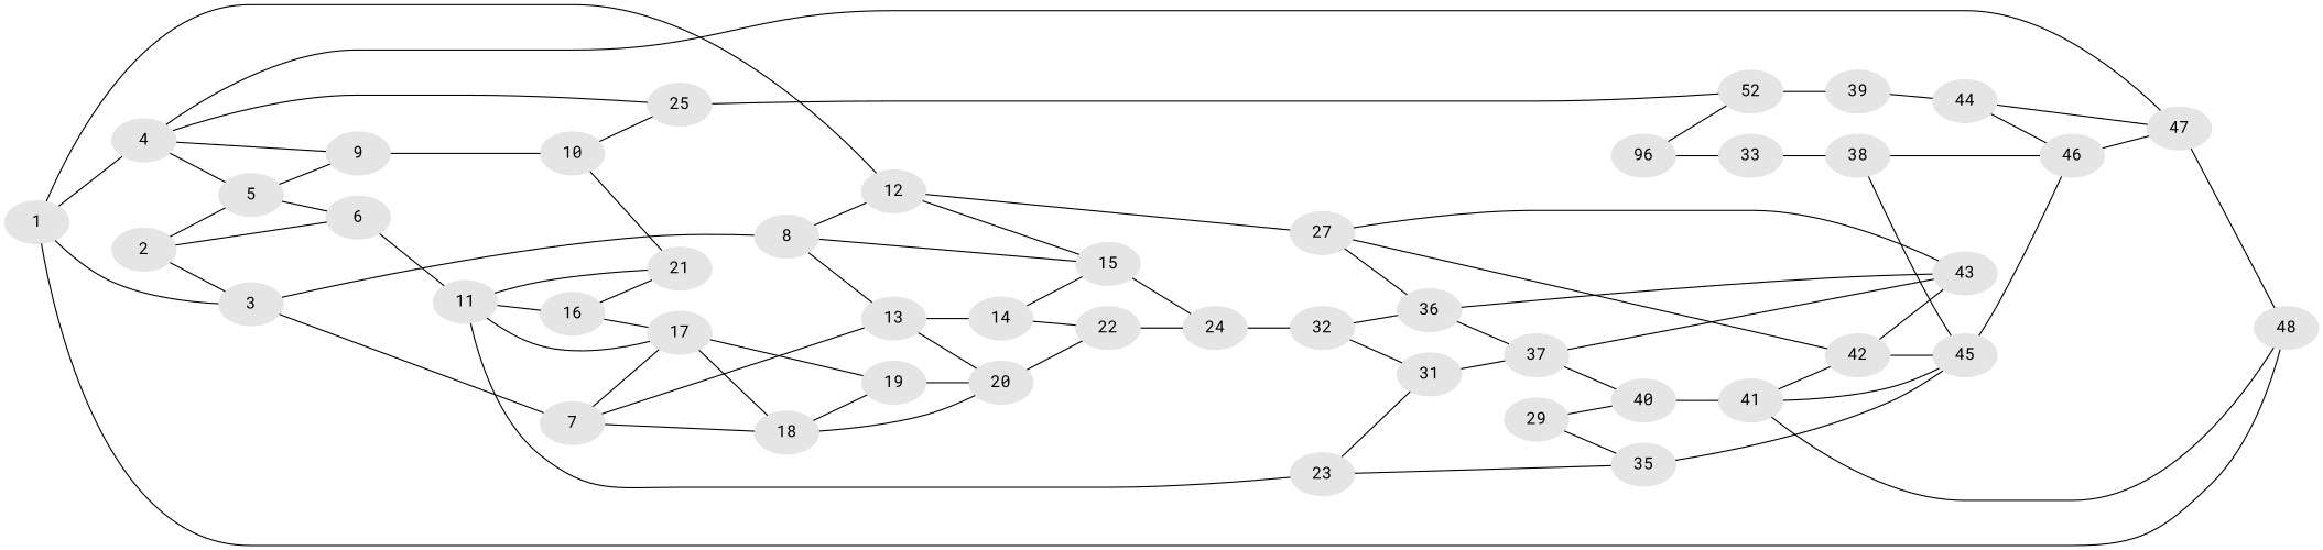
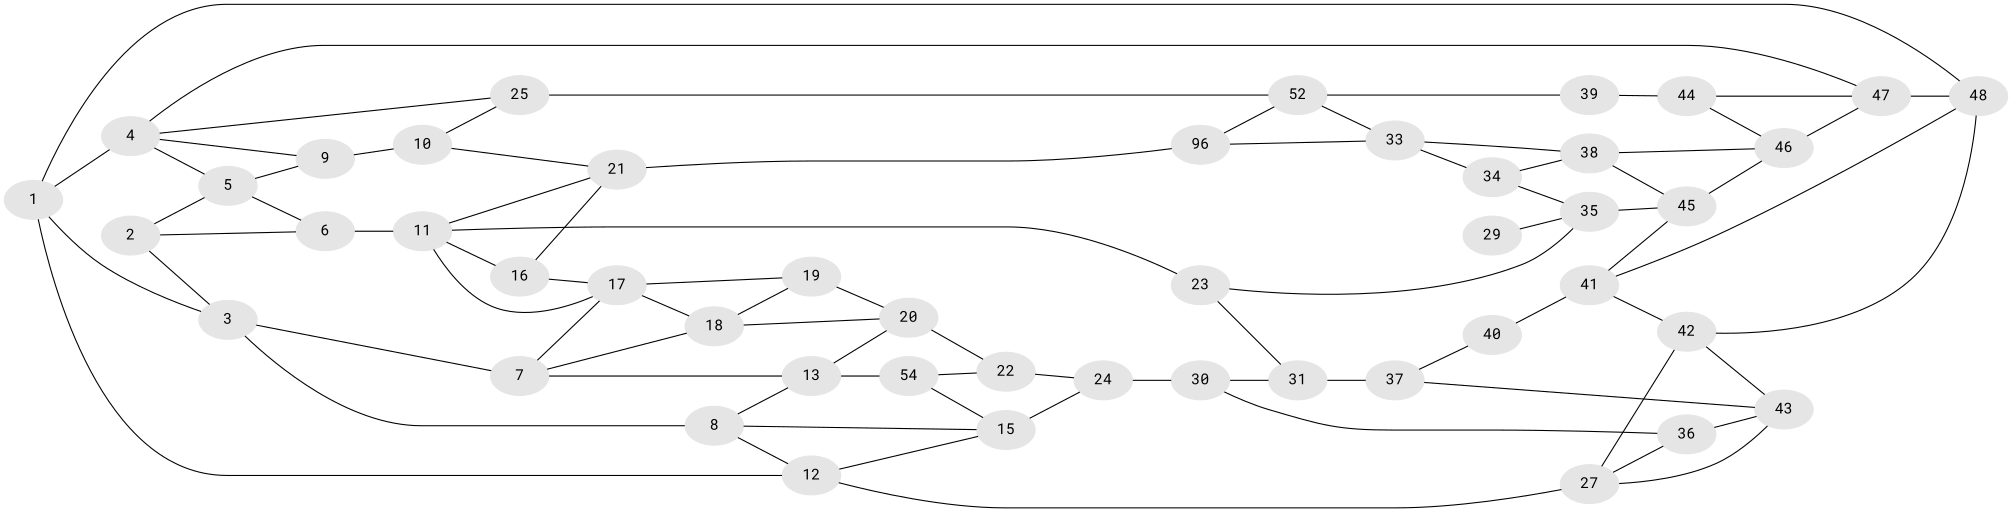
  graph {
    fontname="Roboto Mono"
    rankdir=LR
    node [color=gray90 fontname="Roboto Mono" style=filled]
    edge [fontname="Roboto Mono" weight=1.0]
    1
    3
    4
    12
    48
    7
    8
    5
    9
    25
    47
    15
    27
    2
    6
    11
    13
    17
    18
    10
    n21 [label=52]
    21
    16
    23
-   14
+   14 [label=54]
    20
    19
    24
    n29 [label=96]
    36
    42
    43
    22
-   30 [label=32]
+   30
    31
    35
    33
    37
    45
    39
+   34
    38
    44
    46
    29
    40
    41
    1 -- 3
    1 -- 4
    1 -- 12
    1 -- 48
    3 -- 7
    3 -- 8
    4 -- 5
    4 -- 9
    4 -- 25
    4 -- 47
    12 -- 15
    12 -- 27
    7 -- 13
    7 -- 17
    7 -- 18
    8 -- 12
    8 -- 15
    8 -- 13
    5 -- 9 [weight=2.0]
    5 -- 6
    9 -- 10
    25 -- n21
    47 -- 48 [weight=2.0]
    15 -- 24
    27 -- 36
    27 -- 42
    27 -- 43
    2 -- 3
    2 -- 5
    2 -- 6
    6 -- 11 [weight=2.0]
    11 -- 17
    11 -- 21
    11 -- 16
    11 -- 23
    13 -- 14
    13 -- 20
    17 -- 18
    17 -- 19
    18 -- 20
    18 -- 19
    10 -- 25
    10 -- 21
+   n21 -- 33
    n21 -- 39
+   21 -- n29
    16 -- 17
    16 -- 21
    23 -- 31
    23 -- 35
    14 -- 15
    14 -- 22 [weight=2.0]
    20 -- 22
    19 -- 20
    24 -- 30 [weight=2.0]
    n29 -- n21
    n29 -- 33
    36 -- 43
-   36 -- 37
-   42 -- 45
+   42 -- 48
    42 -- 43
    22 -- 24
    30 -- 36
    30 -- 31 [weight=2.0]
    31 -- 37
    35 -- 45
+   33 -- 34
    33 -- 38
    37 -- 43
    37 -- 40
    45 -- 46
    39 -- 44 [weight=2.0]
+   34 -- 35 [weight=2.0]
+   34 -- 38
    38 -- 45
    38 -- 46
    44 -- 47 [weight=2.0]
    44 -- 46
    46 -- 47
    29 -- 35
-   29 -- 40
    40 -- 41
    41 -- 48
    41 -- 42
    41 -- 45
  }
